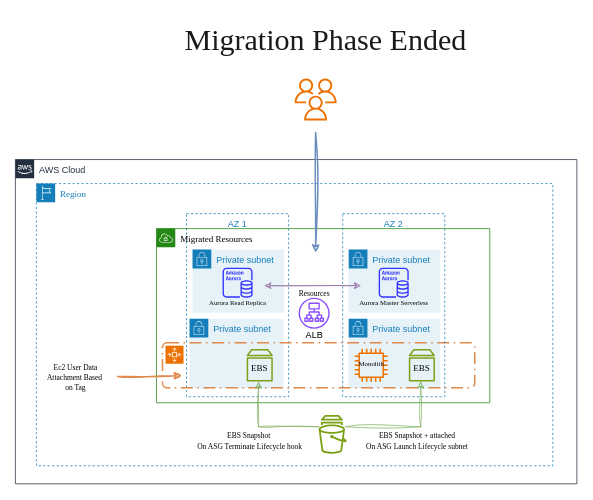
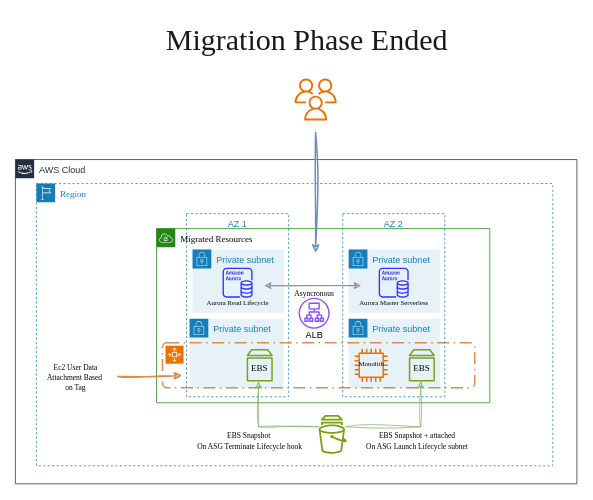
  <mxCell id="0" />
  <mxCell id="1" parent="0" />
- <mxCell id="2" value="&lt;span style=&quot;font-size: 40px;&quot;&gt;Migration Phase Ended&lt;/span&gt;" style="text;html=1;align=center;verticalAlign=middle;resizable=0;points=[];autosize=1;strokeColor=none;fillColor=none;fontSize=20;fontFamily=Architects Daughter;fontColor=#1A1A1A;rounded=0;" parent="1" vertex="1"><mxGeometry x="215" y="20" width="436" height="64" as="geometry" /></mxCell>
+ <mxCell id="2" value="&lt;span style=&quot;font-size: 40px;&quot;&gt;Migration Phase Ended&lt;/span&gt;" style="text;html=1;align=center;verticalAlign=middle;resizable=0;points=[];autosize=1;strokeColor=none;fillColor=none;fontSize=20;fontFamily=Architects Daughter;fontColor=#1A1A1A;rounded=0;" parent="1" vertex="1"><mxGeometry x="190" y="20" width="436" height="64" as="geometry" /></mxCell>
  <mxCell id="3" value="Region" style="points=[[0,0],[0.25,0],[0.5,0],[0.75,0],[1,0],[1,0.25],[1,0.5],[1,0.75],[1,1],[0.75,1],[0.5,1],[0.25,1],[0,1],[0,0.75],[0,0.5],[0,0.25]];outlineConnect=0;gradientColor=none;html=1;whiteSpace=wrap;fontSize=12;fontStyle=0;container=1;pointerEvents=0;collapsible=0;recursiveResize=0;shape=mxgraph.aws4.group;grIcon=mxgraph.aws4.group_region;strokeColor=#147EBA;fillColor=none;verticalAlign=top;align=left;spacingLeft=30;fontColor=#147EBA;dashed=1;hachureGap=4;fontFamily=Architects Daughter;fontSource=https%3A%2F%2Ffonts.googleapis.com%2Fcss%3Ffamily%3DArchitects%2BDaughter;rounded=0;" parent="1" vertex="1"><mxGeometry x="48" y="244" width="688" height="376" as="geometry" /></mxCell>
  <mxCell id="4" value="AWS Cloud" style="points=[[0,0],[0.25,0],[0.5,0],[0.75,0],[1,0],[1,0.25],[1,0.5],[1,0.75],[1,1],[0.75,1],[0.5,1],[0.25,1],[0,1],[0,0.75],[0,0.5],[0,0.25]];outlineConnect=0;gradientColor=none;html=1;whiteSpace=wrap;fontSize=12;fontStyle=0;container=1;pointerEvents=0;collapsible=0;recursiveResize=0;shape=mxgraph.aws4.group;grIcon=mxgraph.aws4.group_aws_cloud_alt;strokeColor=#232F3E;fillColor=none;verticalAlign=top;align=left;spacingLeft=30;fontColor=#232F3E;dashed=0;" parent="3" vertex="1"><mxGeometry x="-28" y="-32" width="748" height="432" as="geometry" /></mxCell>
  <mxCell id="5" value="Private subnet" style="points=[[0,0],[0.25,0],[0.5,0],[0.75,0],[1,0],[1,0.25],[1,0.5],[1,0.75],[1,1],[0.75,1],[0.5,1],[0.25,1],[0,1],[0,0.75],[0,0.5],[0,0.25]];outlineConnect=0;gradientColor=none;html=1;whiteSpace=wrap;fontSize=12;fontStyle=0;container=1;pointerEvents=0;collapsible=0;recursiveResize=0;shape=mxgraph.aws4.group;grIcon=mxgraph.aws4.group_security_group;grStroke=0;strokeColor=#147EBA;fillColor=#E6F2F8;verticalAlign=top;align=left;spacingLeft=30;fontColor=#147EBA;dashed=0;" parent="4" vertex="1"><mxGeometry x="444" y="120" width="122" height="84" as="geometry" /></mxCell>
  <mxCell id="6" value="Private subnet" style="points=[[0,0],[0.25,0],[0.5,0],[0.75,0],[1,0],[1,0.25],[1,0.5],[1,0.75],[1,1],[0.75,1],[0.5,1],[0.25,1],[0,1],[0,0.75],[0,0.5],[0,0.25]];outlineConnect=0;gradientColor=none;html=1;whiteSpace=wrap;fontSize=12;fontStyle=0;container=1;pointerEvents=0;collapsible=0;recursiveResize=0;shape=mxgraph.aws4.group;grIcon=mxgraph.aws4.group_security_group;grStroke=0;strokeColor=#147EBA;fillColor=#E6F2F8;verticalAlign=top;align=left;spacingLeft=30;fontColor=#147EBA;dashed=0;" parent="4" vertex="1"><mxGeometry x="444" y="212" width="122" height="93" as="geometry" /></mxCell>
  <mxCell id="7" value="AZ 1" style="fillColor=none;strokeColor=#147EBA;dashed=1;verticalAlign=top;fontStyle=0;fontColor=#147EBA;whiteSpace=wrap;html=1;" parent="4" vertex="1"><mxGeometry x="228" y="72" width="136" height="244" as="geometry" /></mxCell>
  <mxCell id="8" value="Private subnet" style="points=[[0,0],[0.25,0],[0.5,0],[0.75,0],[1,0],[1,0.25],[1,0.5],[1,0.75],[1,1],[0.75,1],[0.5,1],[0.25,1],[0,1],[0,0.75],[0,0.5],[0,0.25]];outlineConnect=0;gradientColor=none;html=1;whiteSpace=wrap;fontSize=12;fontStyle=0;container=1;pointerEvents=0;collapsible=0;recursiveResize=0;shape=mxgraph.aws4.group;grIcon=mxgraph.aws4.group_security_group;grStroke=0;strokeColor=#147EBA;fillColor=#E6F2F8;verticalAlign=top;align=left;spacingLeft=30;fontColor=#147EBA;dashed=0;" parent="4" vertex="1"><mxGeometry x="232" y="212" width="125" height="93" as="geometry" /></mxCell>
  <mxCell id="9" value="" style="sketch=0;outlineConnect=0;fontColor=#232F3E;gradientColor=none;fillColor=#0000CC;strokeColor=none;dashed=0;verticalLabelPosition=bottom;verticalAlign=top;align=center;html=1;fontSize=12;fontStyle=0;aspect=fixed;pointerEvents=1;shape=mxgraph.aws4.aurora_instance;" parent="4" vertex="1"><mxGeometry x="275.5" y="148" width="38" height="38" as="geometry" /></mxCell>
  <mxCell id="10" value="&lt;font data-font-src=&quot;https://fonts.googleapis.com/css?family=Architects+Daughter&quot; face=&quot;Architects Daughter&quot;&gt;Aurora Master&lt;br&gt;&lt;/font&gt;" style="text;html=1;align=center;verticalAlign=middle;resizable=0;points=[];autosize=1;strokeColor=none;fillColor=none;" parent="4" vertex="1"><mxGeometry x="242" y="177" width="108" height="28" as="geometry" /></mxCell>
  <mxCell id="11" value="" style="rounded=1;arcSize=10;dashed=1;fillColor=none;gradientColor=none;dashPattern=8 3 1 3;strokeWidth=2;strokeColor=#e08a4c;" parent="4" vertex="1"><mxGeometry x="196" y="244" width="416" height="60" as="geometry" /></mxCell>
  <mxCell id="12" value="" style="sketch=0;outlineConnect=0;fontColor=#232F3E;gradientColor=none;fillColor=#7AA116;strokeColor=none;dashed=0;verticalLabelPosition=bottom;verticalAlign=top;align=center;html=1;fontSize=12;fontStyle=0;aspect=fixed;pointerEvents=1;shape=mxgraph.aws4.volume;" parent="4" vertex="1"><mxGeometry x="308" y="252" width="34.97" height="44" as="geometry" /></mxCell>
  <mxCell id="13" value="&lt;font data-font-src=&quot;https://fonts.googleapis.com/css?family=Architects+Daughter&quot; face=&quot;Architects Daughter&quot;&gt;EBS&lt;/font&gt;" style="text;html=1;align=center;verticalAlign=middle;resizable=0;points=[];autosize=1;strokeColor=none;fillColor=none;" parent="4" vertex="1"><mxGeometry x="303.48" y="264" width="44" height="28" as="geometry" /></mxCell>
  <mxCell id="14" value="Private subnet" style="points=[[0,0],[0.25,0],[0.5,0],[0.75,0],[1,0],[1,0.25],[1,0.5],[1,0.75],[1,1],[0.75,1],[0.5,1],[0.25,1],[0,1],[0,0.75],[0,0.5],[0,0.25]];outlineConnect=0;gradientColor=none;html=1;whiteSpace=wrap;fontSize=12;fontStyle=0;container=1;pointerEvents=0;collapsible=0;recursiveResize=0;shape=mxgraph.aws4.group;grIcon=mxgraph.aws4.group_security_group;grStroke=0;strokeColor=#147EBA;fillColor=#E6F2F8;verticalAlign=top;align=left;spacingLeft=30;fontColor=#147EBA;dashed=0;" parent="4" vertex="1"><mxGeometry x="236" y="120" width="122" height="84" as="geometry" /></mxCell>
  <mxCell id="15" value="&lt;font style=&quot;font-size: 10px;&quot; data-font-src=&quot;https://fonts.googleapis.com/css?family=Architects+Daughter&quot; face=&quot;Architects Daughter&quot;&gt;EBS Snapshot&amp;nbsp;&lt;br&gt;On ASG Terminate Lifecycle hook&lt;/font&gt;" style="text;html=1;align=center;verticalAlign=middle;resizable=0;points=[];autosize=1;strokeColor=none;fillColor=none;" parent="4" vertex="1"><mxGeometry x="220" y="352" width="184" height="44" as="geometry" /></mxCell>
  <mxCell id="16" value="&lt;font color=&quot;#000000&quot; data-font-src=&quot;https://fonts.googleapis.com/css?family=Architects+Daughter&quot; face=&quot;Architects Daughter&quot;&gt;Migrated Resources&lt;/font&gt;" style="points=[[0,0],[0.25,0],[0.5,0],[0.75,0],[1,0],[1,0.25],[1,0.5],[1,0.75],[1,1],[0.75,1],[0.5,1],[0.25,1],[0,1],[0,0.75],[0,0.5],[0,0.25]];outlineConnect=0;gradientColor=none;html=1;whiteSpace=wrap;fontSize=12;fontStyle=0;container=1;pointerEvents=0;collapsible=0;recursiveResize=0;shape=mxgraph.aws4.group;grIcon=mxgraph.aws4.group_vpc;strokeColor=#248814;fillColor=none;verticalAlign=top;align=left;spacingLeft=30;fontColor=#AAB7B8;dashed=0;" parent="4" vertex="1"><mxGeometry x="188" y="92" width="444" height="232" as="geometry" /></mxCell>
  <mxCell id="17" value="" style="sketch=0;outlineConnect=0;fontColor=#232F3E;gradientColor=none;fillColor=#8C4FFF;strokeColor=none;dashed=0;verticalLabelPosition=bottom;verticalAlign=top;align=center;html=1;fontSize=12;fontStyle=0;aspect=fixed;pointerEvents=1;shape=mxgraph.aws4.application_load_balancer;" parent="16" vertex="1"><mxGeometry x="189.25" y="92" width="41.5" height="41.5" as="geometry" /></mxCell>
  <mxCell id="18" value="ALB" style="text;html=1;align=center;verticalAlign=middle;resizable=0;points=[];autosize=1;strokeColor=none;fillColor=none;" parent="16" vertex="1"><mxGeometry x="188" y="128" width="44" height="28" as="geometry" /></mxCell>
  <mxCell id="19" value="" style="sketch=0;points=[[0,0,0],[0.25,0,0],[0.5,0,0],[0.75,0,0],[1,0,0],[0,1,0],[0.25,1,0],[0.5,1,0],[0.75,1,0],[1,1,0],[0,0.25,0],[0,0.5,0],[0,0.75,0],[1,0.25,0],[1,0.5,0],[1,0.75,0]];outlineConnect=0;fontColor=#232F3E;fillColor=#ED7100;strokeColor=#ffffff;dashed=0;verticalLabelPosition=bottom;verticalAlign=top;align=center;html=1;fontSize=12;fontStyle=0;aspect=fixed;shape=mxgraph.aws4.resourceIcon;resIcon=mxgraph.aws4.auto_scaling2;" parent="16" vertex="1"><mxGeometry x="12" y="156" width="24" height="24" as="geometry" /></mxCell>
- <mxCell id="20" value="&lt;font style=&quot;font-size: 10px;&quot; data-font-src=&quot;https://fonts.googleapis.com/css?family=Architects+Daughter&quot; face=&quot;Architects Daughter&quot;&gt;Resources&lt;/font&gt;" style="text;html=1;align=center;verticalAlign=middle;resizable=0;points=[];autosize=1;strokeColor=none;fillColor=none;" parent="16" vertex="1"><mxGeometry x="168" y="72" width="84" height="28" as="geometry" /></mxCell>
+ <mxCell id="20" value="&lt;font style=&quot;font-size: 10px;&quot; data-font-src=&quot;https://fonts.googleapis.com/css?family=Architects+Daughter&quot; face=&quot;Architects Daughter&quot;&gt;Asyncronous&lt;/font&gt;" style="text;html=1;align=center;verticalAlign=middle;resizable=0;points=[];autosize=1;strokeColor=none;fillColor=none;" parent="16" vertex="1"><mxGeometry x="168" y="72" width="84" height="28" as="geometry" /></mxCell>
  <mxCell id="21" value="" style="endArrow=classic;html=1;rounded=0;labelBackgroundColor=default;hachureGap=4;strokeColor=#e08a4c;align=center;verticalAlign=middle;fontFamily=Architects Daughter;fontSource=https://fonts.googleapis.com/css?family=Architects+Daughter;fontSize=16;fontColor=default;shape=connector;fillColor=#ffe6cc;strokeWidth=2;sketch=1;curveFitting=1;jiggle=2;exitX=1.018;exitY=0.539;exitDx=0;exitDy=0;exitPerimeter=0;" parent="16" edge="1"><mxGeometry width="50" height="50" relative="1" as="geometry"><mxPoint x="-52.004" y="196.964" as="sourcePoint" /><mxPoint x="33.98" y="196" as="targetPoint" /></mxGeometry></mxCell>
  <mxCell id="22" value="AZ 2" style="fillColor=none;strokeColor=#147EBA;dashed=1;verticalAlign=top;fontStyle=0;fontColor=#147EBA;whiteSpace=wrap;html=1;" parent="4" vertex="1"><mxGeometry x="436" y="72" width="136" height="244" as="geometry" /></mxCell>
  <mxCell id="23" value="" style="sketch=0;outlineConnect=0;fontColor=#232F3E;gradientColor=none;fillColor=#3333FF;strokeColor=none;dashed=0;verticalLabelPosition=bottom;verticalAlign=top;align=center;html=1;fontSize=12;fontStyle=0;aspect=fixed;pointerEvents=1;shape=mxgraph.aws4.aurora_instance;" parent="4" vertex="1"><mxGeometry x="276" y="144" width="40" height="40" as="geometry" /></mxCell>
  <mxCell id="24" value="&lt;font style=&quot;font-size: 9px;&quot; data-font-src=&quot;https://fonts.googleapis.com/css?family=Architects+Daughter&quot; face=&quot;Architects Daughter&quot;&gt;Aurora Master Serverless&lt;/font&gt;" style="text;html=1;align=center;verticalAlign=middle;resizable=0;points=[];autosize=1;strokeColor=none;fillColor=none;" parent="4" vertex="1"><mxGeometry x="436" y="176" width="136" height="28" as="geometry" /></mxCell>
- <mxCell id="25" value="&lt;font style=&quot;font-size: 9px;&quot; data-font-src=&quot;https://fonts.googleapis.com/css?family=Architects+Daughter&quot; face=&quot;Architects Daughter&quot;&gt;Aurora Read Replica&lt;/font&gt;" style="text;html=1;align=center;verticalAlign=middle;resizable=0;points=[];autosize=1;strokeColor=none;fillColor=none;" parent="4" vertex="1"><mxGeometry x="242" y="176" width="108" height="28" as="geometry" /></mxCell>
+ <mxCell id="25" value="&lt;font style=&quot;font-size: 9px;&quot; data-font-src=&quot;https://fonts.googleapis.com/css?family=Architects+Daughter&quot; face=&quot;Architects Daughter&quot;&gt;Aurora Read Lifecycle&lt;/font&gt;" style="text;html=1;align=center;verticalAlign=middle;resizable=0;points=[];autosize=1;strokeColor=none;fillColor=none;" parent="4" vertex="1"><mxGeometry x="242" y="176" width="108" height="28" as="geometry" /></mxCell>
  <mxCell id="26" value="" style="sketch=0;outlineConnect=0;fontColor=#232F3E;gradientColor=none;fillColor=#3333FF;strokeColor=none;dashed=0;verticalLabelPosition=bottom;verticalAlign=top;align=center;html=1;fontSize=12;fontStyle=0;aspect=fixed;pointerEvents=1;shape=mxgraph.aws4.aurora_instance;" parent="4" vertex="1"><mxGeometry x="484" y="144" width="40" height="40" as="geometry" /></mxCell>
  <mxCell id="27" value="" style="endArrow=classic;startArrow=classic;html=1;rounded=0;sketch=1;curveFitting=1;jiggle=2;fillColor=#e1d5e7;strokeColor=#9673a6;" parent="4" edge="1"><mxGeometry width="50" height="50" relative="1" as="geometry"><mxPoint x="332" y="168" as="sourcePoint" /><mxPoint x="460" y="168" as="targetPoint" /></mxGeometry></mxCell>
  <mxCell id="28" value="" style="sketch=0;outlineConnect=0;fontColor=#232F3E;gradientColor=none;fillColor=#7AA116;strokeColor=none;dashed=0;verticalLabelPosition=bottom;verticalAlign=top;align=center;html=1;fontSize=12;fontStyle=0;aspect=fixed;pointerEvents=1;shape=mxgraph.aws4.volume;" parent="4" vertex="1"><mxGeometry x="524" y="252" width="34.97" height="44" as="geometry" /></mxCell>
  <mxCell id="29" value="" style="sketch=0;outlineConnect=0;fontColor=#232F3E;gradientColor=none;fillColor=#ED7100;strokeColor=none;dashed=0;verticalLabelPosition=bottom;verticalAlign=top;align=center;html=1;fontSize=12;fontStyle=0;aspect=fixed;pointerEvents=1;shape=mxgraph.aws4.instance2;" parent="4" vertex="1"><mxGeometry x="452" y="252" width="44" height="44" as="geometry" /></mxCell>
  <mxCell id="30" value="&lt;font data-font-src=&quot;https://fonts.googleapis.com/css?family=Architects+Daughter&quot; face=&quot;Architects Daughter&quot;&gt;EBS&lt;/font&gt;" style="text;html=1;align=center;verticalAlign=middle;resizable=0;points=[];autosize=1;strokeColor=none;fillColor=none;" parent="4" vertex="1"><mxGeometry x="519.48" y="264" width="44" height="28" as="geometry" /></mxCell>
  <mxCell id="31" value="" style="sketch=0;outlineConnect=0;fontColor=#232F3E;gradientColor=none;fillColor=#7AA116;strokeColor=none;dashed=0;verticalLabelPosition=bottom;verticalAlign=top;align=center;html=1;fontSize=12;fontStyle=0;aspect=fixed;pointerEvents=1;shape=mxgraph.aws4.snapshot;" parent="4" vertex="1"><mxGeometry x="404" y="340" width="37.33" height="52" as="geometry" /></mxCell>
  <mxCell id="32" value="" style="endArrow=classic;html=1;rounded=0;labelBackgroundColor=default;hachureGap=4;strokeColor=#82b366;align=center;verticalAlign=middle;fontFamily=Architects Daughter;fontSource=https://fonts.googleapis.com/css?family=Architects+Daughter;fontSize=16;fontColor=default;shape=connector;fillColor=#d5e8d4;strokeWidth=1;sketch=1;curveFitting=1;jiggle=2;" parent="4" edge="1"><mxGeometry width="50" height="50" relative="1" as="geometry"><mxPoint x="540" y="356" as="sourcePoint" /><mxPoint x="540" y="296" as="targetPoint" /></mxGeometry></mxCell>
  <mxCell id="33" value="" style="endArrow=classic;html=1;rounded=0;labelBackgroundColor=default;hachureGap=4;strokeColor=#82b366;align=center;verticalAlign=middle;fontFamily=Architects Daughter;fontSource=https://fonts.googleapis.com/css?family=Architects+Daughter;fontSize=16;fontColor=default;shape=connector;fillColor=#d5e8d4;strokeWidth=1;sketch=1;curveFitting=1;jiggle=2;" parent="4" edge="1"><mxGeometry width="50" height="50" relative="1" as="geometry"><mxPoint x="324" y="356" as="sourcePoint" /><mxPoint x="324" y="296" as="targetPoint" /></mxGeometry></mxCell>
  <mxCell id="34" value="" style="endArrow=none;html=1;rounded=0;labelBackgroundColor=default;hachureGap=4;strokeColor=#82b366;align=center;verticalAlign=middle;fontFamily=Architects Daughter;fontSource=https://fonts.googleapis.com/css?family=Architects+Daughter;fontSize=16;fontColor=default;shape=connector;fillColor=#d5e8d4;sketch=1;curveFitting=1;jiggle=2;" parent="4" edge="1"><mxGeometry width="50" height="50" relative="1" as="geometry"><mxPoint x="440" y="356" as="sourcePoint" /><mxPoint x="540" y="356" as="targetPoint" /></mxGeometry></mxCell>
  <mxCell id="35" value="" style="endArrow=none;html=1;rounded=0;labelBackgroundColor=default;hachureGap=4;strokeColor=#82b366;align=center;verticalAlign=middle;fontFamily=Architects Daughter;fontSource=https://fonts.googleapis.com/css?family=Architects+Daughter;fontSize=16;fontColor=default;shape=connector;fillColor=#d5e8d4;sketch=1;curveFitting=1;jiggle=2;" parent="4" edge="1"><mxGeometry width="50" height="50" relative="1" as="geometry"><mxPoint x="324" y="356" as="sourcePoint" /><mxPoint x="404" y="356" as="targetPoint" /></mxGeometry></mxCell>
  <mxCell id="36" value="&lt;font style=&quot;font-size: 10px;&quot; data-font-src=&quot;https://fonts.googleapis.com/css?family=Architects+Daughter&quot; face=&quot;Architects Daughter&quot;&gt;EBS Snapshot + attached&lt;br&gt;On ASG Launch Lifecycle subnet&lt;/font&gt;" style="text;html=1;align=center;verticalAlign=middle;resizable=0;points=[];autosize=1;strokeColor=none;fillColor=none;" parent="4" vertex="1"><mxGeometry x="449.33" y="352" width="172" height="44" as="geometry" /></mxCell>
  <mxCell id="37" value="&lt;font style=&quot;font-size: 9px;&quot; face=&quot;Architects Daughter&quot;&gt;Monolith&lt;br&gt;&lt;br&gt;&lt;/font&gt;" style="text;html=1;align=center;verticalAlign=middle;resizable=0;points=[];autosize=1;strokeColor=none;fillColor=none;" parent="4" vertex="1"><mxGeometry x="446" y="256" width="56" height="44" as="geometry" /></mxCell>
  <mxCell id="38" value="&lt;p style=&quot;line-height: 100%;&quot;&gt;&lt;font style=&quot;font-size: 10px;&quot; data-font-src=&quot;https://fonts.googleapis.com/css?family=Architects+Daughter&quot; face=&quot;Architects Daughter&quot;&gt;Ec2 User Data&lt;br&gt;Attachment Based&amp;nbsp;&lt;br&gt;on Tag&lt;/font&gt;&lt;/p&gt;" style="text;html=1;align=center;verticalAlign=middle;resizable=0;points=[];autosize=1;strokeColor=none;fillColor=none;" parent="4" vertex="1"><mxGeometry x="24" y="252" width="112" height="76" as="geometry" /></mxCell>
  <mxCell id="39" value="" style="endArrow=classic;html=1;rounded=0;labelBackgroundColor=default;hachureGap=4;strokeColor=#6c8ebf;align=center;verticalAlign=middle;fontFamily=Architects Daughter;fontSource=https%3A%2F%2Ffonts.googleapis.com%2Fcss%3Ffamily%3DArchitects%2BDaughter;fontSize=16;fontColor=default;shape=connector;fillColor=#dae8fc;strokeWidth=2;sketch=1;curveFitting=1;jiggle=2;" parent="4" edge="1"><mxGeometry width="50" height="50" relative="1" as="geometry"><mxPoint x="400" y="-36" as="sourcePoint" /><mxPoint x="400" y="124" as="targetPoint" /></mxGeometry></mxCell>
  <mxCell id="40" value="" style="outlineConnect=0;fontColor=#232F3E;gradientColor=none;fillColor=#ed7100;strokeColor=none;dashed=0;verticalLabelPosition=bottom;verticalAlign=top;align=center;html=1;fontSize=12;fontStyle=0;aspect=fixed;pointerEvents=1;shape=mxgraph.aws4.users;" parent="1" vertex="1"><mxGeometry x="392" y="104" width="56" height="56" as="geometry" /></mxCell>
